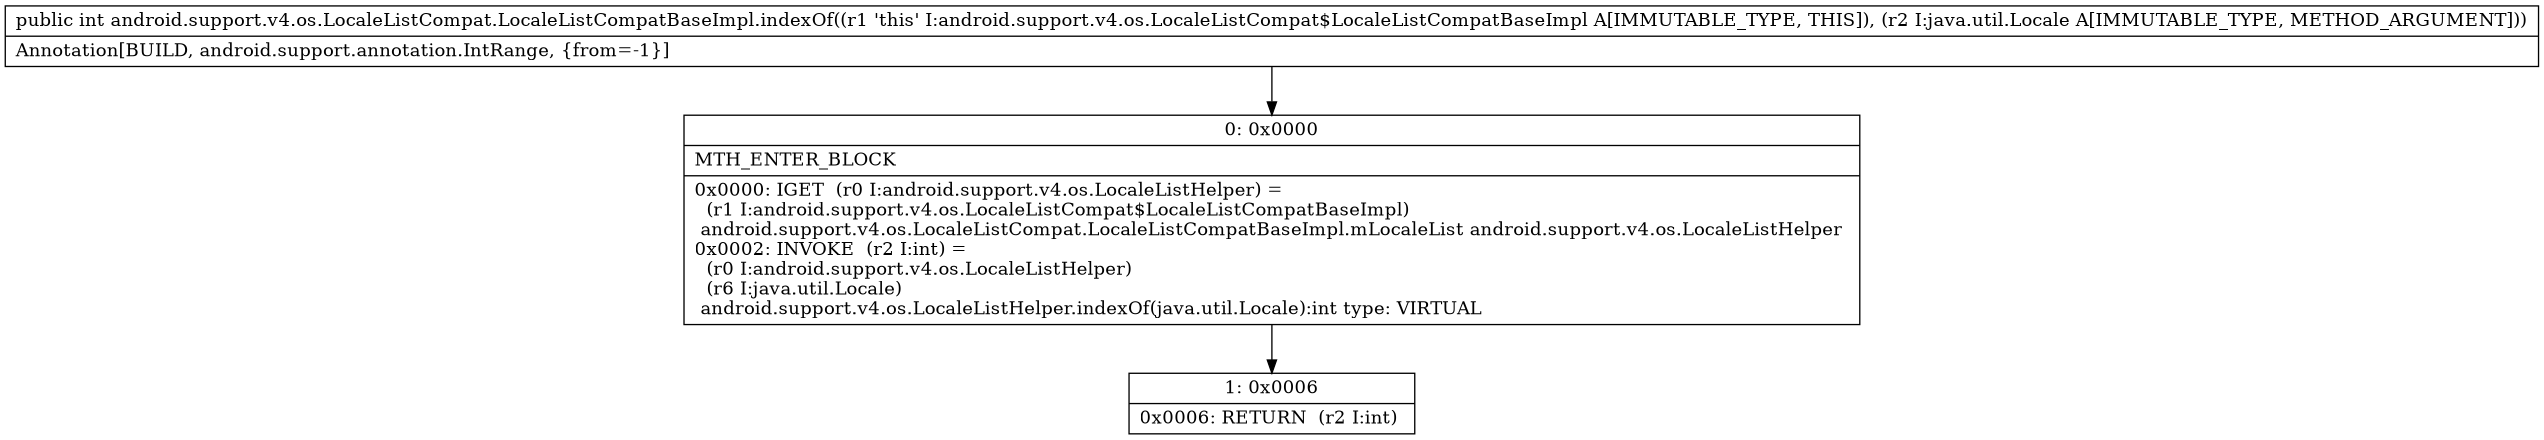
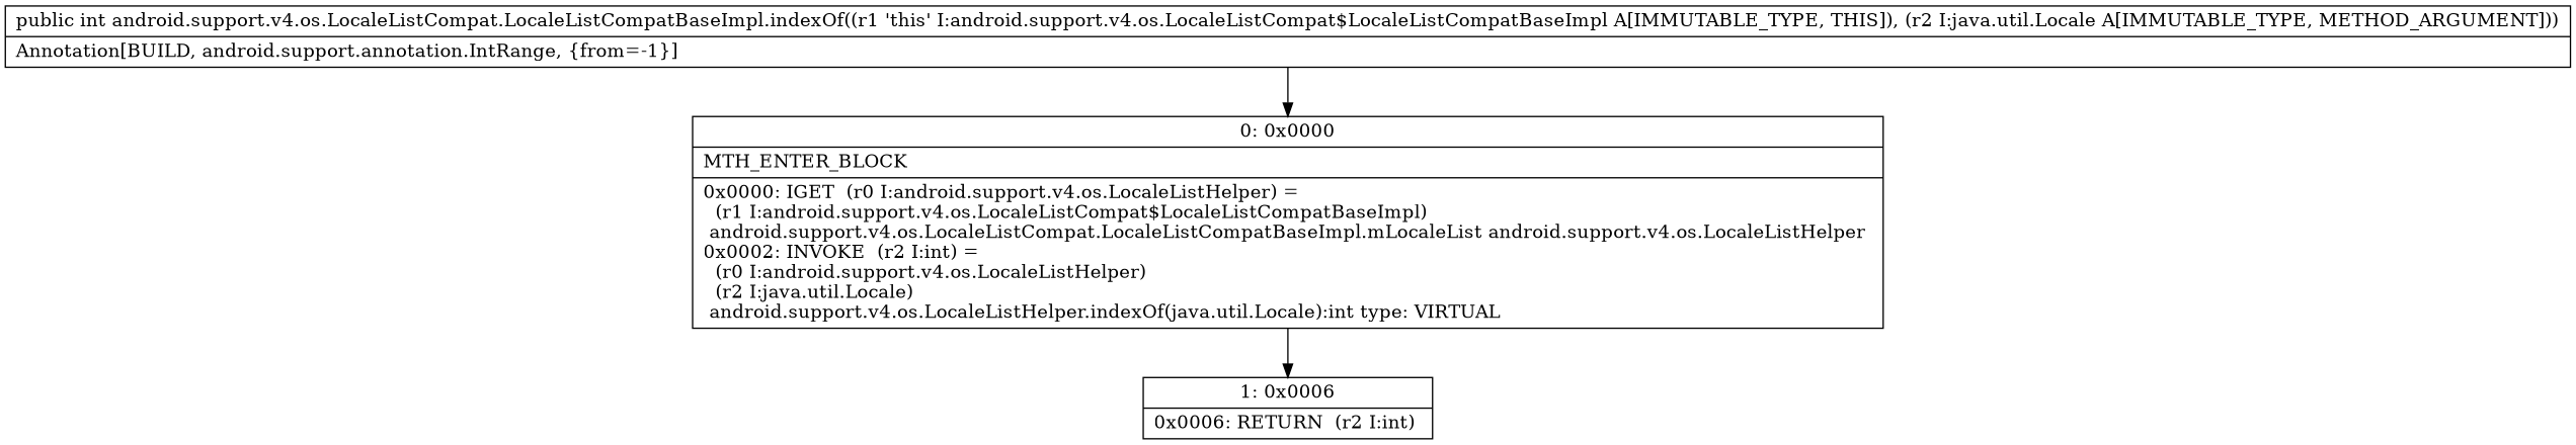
  digraph {
    node [shape=record]
-   n1 [label="{0\:\ 0x0000|MTH_ENTER_BLOCK\l|0x0000: IGET  (r0 I:android.support.v4.os.LocaleListHelper) = \l  (r1 I:android.support.v4.os.LocaleListCompat$LocaleListCompatBaseImpl)\l android.support.v4.os.LocaleListCompat.LocaleListCompatBaseImpl.mLocaleList android.support.v4.os.LocaleListHelper \l0x0002: INVOKE  (r2 I:int) = \l  (r0 I:android.support.v4.os.LocaleListHelper)\l  (r6 I:java.util.Locale)\l android.support.v4.os.LocaleListHelper.indexOf(java.util.Locale):int type: VIRTUAL \l}"]
+   n1 [label="{0\:\ 0x0000|MTH_ENTER_BLOCK\l|0x0000: IGET  (r0 I:android.support.v4.os.LocaleListHelper) = \l  (r1 I:android.support.v4.os.LocaleListCompat$LocaleListCompatBaseImpl)\l android.support.v4.os.LocaleListCompat.LocaleListCompatBaseImpl.mLocaleList android.support.v4.os.LocaleListHelper \l0x0002: INVOKE  (r2 I:int) = \l  (r0 I:android.support.v4.os.LocaleListHelper)\l  (r2 I:java.util.Locale)\l android.support.v4.os.LocaleListHelper.indexOf(java.util.Locale):int type: VIRTUAL \l}"]
    n2 [label="{1\:\ 0x0006|0x0006: RETURN  (r2 I:int) \l}"]
    n3 [label="{public int android.support.v4.os.LocaleListCompat.LocaleListCompatBaseImpl.indexOf((r1 'this' I:android.support.v4.os.LocaleListCompat$LocaleListCompatBaseImpl A[IMMUTABLE_TYPE, THIS]), (r2 I:java.util.Locale A[IMMUTABLE_TYPE, METHOD_ARGUMENT]))  | Annotation[BUILD, android.support.annotation.IntRange, \{from=\-1\}]\l}"]
    n1 -> n2
    n3 -> n1
  }
